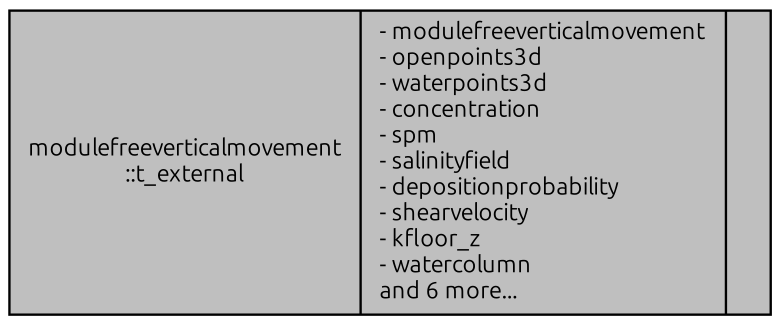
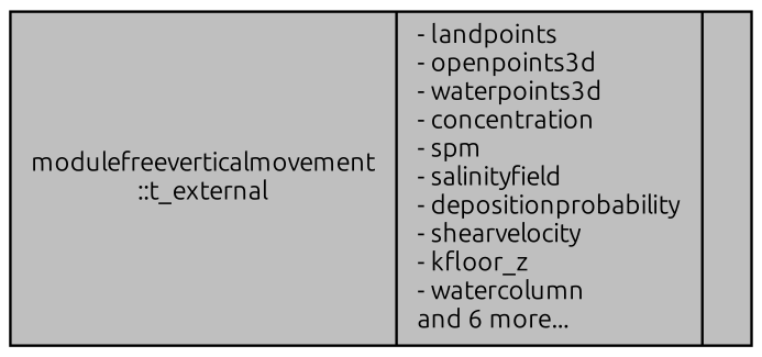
  digraph {
    rankdir=LR
    fontname=Ubuntu
-   n1 [color=black fillcolor=grey75 fontcolor=black fontname=Ubuntu fontsize=10 height=0.2 label="{modulefreeverticalmovement\l::t_external\n|- modulefreeverticalmovement\l- openpoints3d\l- waterpoints3d\l- concentration\l- spm\l- salinityfield\l- depositionprobability\l- shearvelocity\l- kfloor_z\l- watercolumn\land 6 more...\l|}" shape=record style=filled width=0.4]
+   n1 [color=black fillcolor=grey75 fontcolor=black fontname=Ubuntu fontsize=10 height=0.2 label="{modulefreeverticalmovement\l::t_external\n|- landpoints\l- openpoints3d\l- waterpoints3d\l- concentration\l- spm\l- salinityfield\l- depositionprobability\l- shearvelocity\l- kfloor_z\l- watercolumn\land 6 more...\l|}" shape=record style=filled width=0.4]
  }
